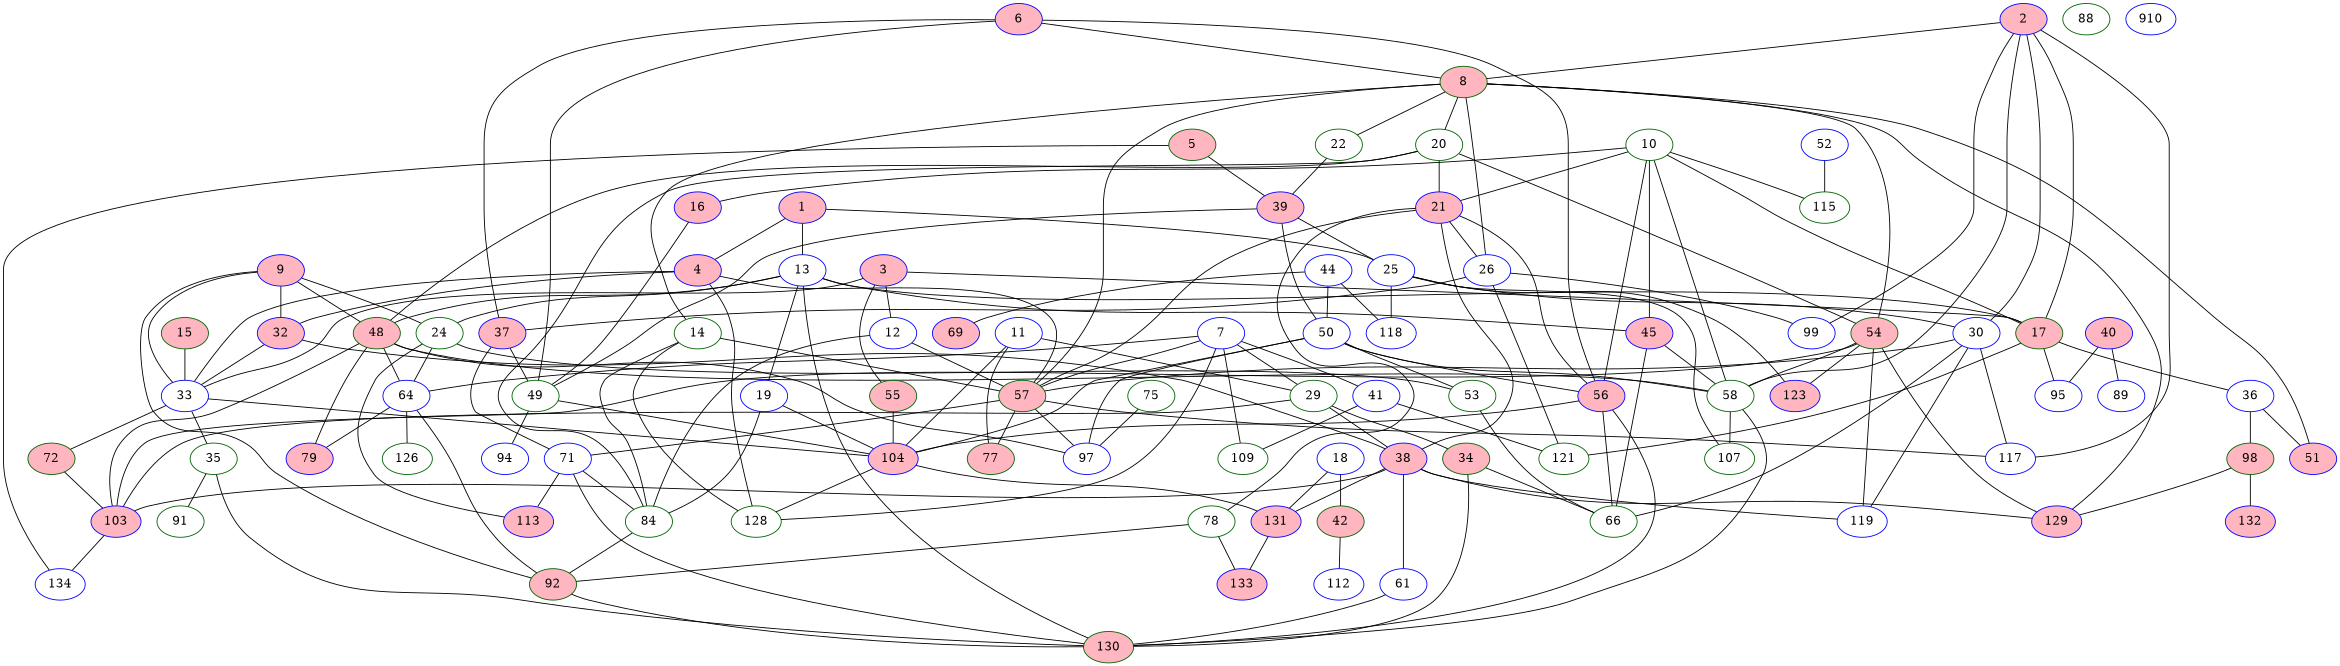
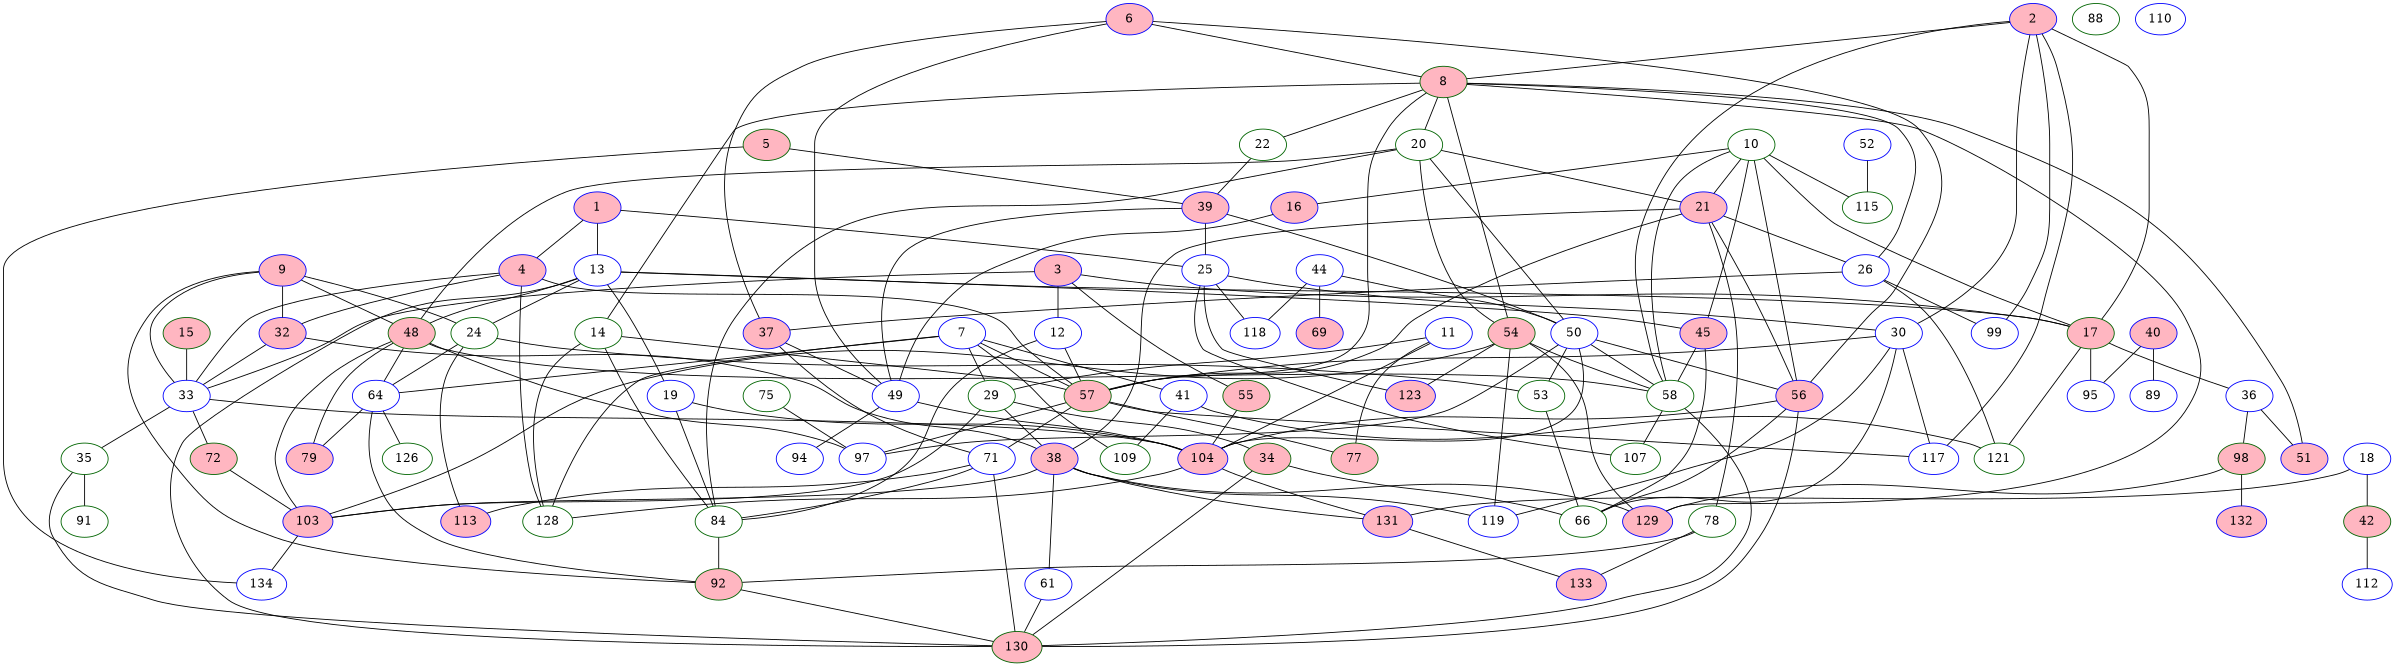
  graph {
    node [color=blue fillcolor=white style=filled]
    1 [fillcolor=lightpink super="+27"]
    4 [fillcolor=lightpink super="+74"]
    13 [super="+23"]
    25 [super="+96"]
    33 [super="+116"]
    32 [fillcolor=lightpink]
    57 [color=darkgreen fillcolor=lightpink super="+83"]
    128 [color=darkgreen]
    17 [color=darkgreen fillcolor=lightpink super="+60"]
    24 [color=darkgreen super="+132"]
    48 [color=darkgreen fillcolor=lightpink super="+73"]
    45 [fillcolor=lightpink]
    19
    130 [color=darkgreen fillcolor=lightpink super="+135"]
    30 [super="+63"]
    107 [color=darkgreen]
    118
    123 [fillcolor=lightpink]
    2 [fillcolor=lightpink super="+68"]
    8 [color=darkgreen fillcolor=lightpink super="+67"]
    58 [color=darkgreen super="+85"]
    99
    117 [super="+127"]
    14 [color=darkgreen]
    20 [color=darkgreen super="+125"]
    22 [color=darkgreen]
    26 [super="+70"]
    51 [fillcolor=lightpink]
    54 [color=darkgreen fillcolor=lightpink super="+65"]
    129 [fillcolor=lightpink]
    36 [super="+90"]
    95
    121 [color=darkgreen]
    66 [color=darkgreen super="+101"]
    119
    3 [fillcolor=lightpink super="+93"]
    12
    55 [color=darkgreen fillcolor=lightpink]
    84 [color=darkgreen super="+114"]
    104 [fillcolor=lightpink super="+106"]
    35 [color=darkgreen]
    72 [color=darkgreen fillcolor=lightpink]
    38 [fillcolor=lightpink super="+87"]
    77 [color=darkgreen fillcolor=lightpink]
    71 [super="+111"]
    97
    39 [fillcolor=lightpink super="+100"]
-   49 [color=darkgreen super="+82"]
+   49 [super="+82"]
    50 [super="+105"]
    5 [color=darkgreen fillcolor=lightpink]
    134
    6 [fillcolor=lightpink super="+31"]
    37 [fillcolor=lightpink super="+43"]
    56 [fillcolor=lightpink super="+81"]
    94
    7 [super="+86"]
    29 [color=darkgreen]
    41 [super="+76"]
    64 [super="+124"]
    109 [color=darkgreen super="+120"]
    34 [color=darkgreen fillcolor=lightpink]
    103 [fillcolor=lightpink super="+108"]
    92 [color=darkgreen fillcolor=lightpink super="+122"]
    79 [fillcolor=lightpink]
    126 [color=darkgreen]
    21 [fillcolor=lightpink super="+62"]
    9 [fillcolor=lightpink super="+28"]
    53 [color=darkgreen]
    113 [fillcolor=lightpink]
    10 [color=darkgreen super="+47"]
    16 [fillcolor=lightpink]
    115 [color=darkgreen]
    78 [color=darkgreen super="+80"]
    11 [super="+59"]
    131 [fillcolor=lightpink]
    15 [color=darkgreen fillcolor=lightpink]
    98 [color=darkgreen fillcolor=lightpink]
    18 [super="+46"]
    42 [color=darkgreen fillcolor=lightpink]
    112
    133 [fillcolor=lightpink]
    61
    91 [color=darkgreen]
    n84 [fillcolor=lightpink label=132]
    40 [fillcolor=lightpink]
    89
    44
    69 [fillcolor=lightpink]
    52
    75 [color=darkgreen]
    88 [color=darkgreen]
-   110 [label=910]
+   110
    1 -- 4
    1 -- 13
    1 -- 25
    4 -- 33
    4 -- 32
    4 -- 57
    4 -- 128
    13 -- 17
    13 -- 24
    13 -- 48
    13 -- 45
    13 -- 19
    13 -- 130
    25 -- 30
    25 -- 107
    25 -- 118
    25 -- 123
    33 -- 104
    33 -- 35
    33 -- 72
    32 -- 33
    32 -- 38
    57 -- 117
    57 -- 77
    57 -- 71
    57 -- 97
    17 -- 36
    17 -- 95
    17 -- 121
    24 -- 64
    24 -- 53
    24 -- 113
    48 -- 58
    48 -- 97
    48 -- 64
    48 -- 103
    48 -- 79
    45 -- 58
    45 -- 66
    19 -- 84
    19 -- 104
    30 -- 57
    30 -- 117
    30 -- 66
    30 -- 119
    2 -- 17
    2 -- 30
    2 -- 8
    2 -- 58
    2 -- 99
    2 -- 117
    8 -- 57
    8 -- 14
    8 -- 20
    8 -- 22
    8 -- 26
    8 -- 51
    8 -- 54
    8 -- 129
    58 -- 130
    58 -- 107
    14 -- 57
    14 -- 128
    14 -- 84
    20 -- 48
    20 -- 54
    20 -- 84
+   20 -- 50
    20 -- 21
    22 -- 39
    26 -- 99
    26 -- 121
    26 -- 37
    54 -- 123
    54 -- 58
    54 -- 129
    54 -- 119
    54 -- 103
    36 -- 51
    36 -- 98
    3 -- 33
    3 -- 17
    3 -- 12
    3 -- 55
    12 -- 57
    12 -- 84
    55 -- 104
    84 -- 92
    104 -- 128
    104 -- 131
    35 -- 130
    35 -- 91
    72 -- 103
    38 -- 129
    38 -- 119
    38 -- 103 [weight=2]
    38 -- 131
    38 -- 61
    71 -- 130
    71 -- 84
    71 -- 113
    39 -- 25
    39 -- 49
    39 -- 50
    49 -- 104
    49 -- 94
    50 -- 58
    50 -- 104
    50 -- 97
    50 -- 56
    50 -- 53
    5 -- 39
    5 -- 134
    6 -- 8
    6 -- 49
    6 -- 37
    6 -- 56
    37 -- 71
    37 -- 49
    56 -- 130
    56 -- 66
    56 -- 104
    7 -- 57
    7 -- 128
    7 -- 29
    7 -- 41
    7 -- 64
    7 -- 109
    29 -- 38
    29 -- 34
    29 -- 103
    41 -- 121
    41 -- 109
    64 -- 92
    64 -- 79
    64 -- 126
    34 -- 130
    34 -- 66
    103 -- 134
    92 -- 130
    21 -- 57
    21 -- 26
    21 -- 38
    21 -- 56
    21 -- 78
    9 -- 33
    9 -- 32
    9 -- 24
    9 -- 48
    9 -- 92
    53 -- 66
    10 -- 17
    10 -- 45
    10 -- 58
    10 -- 56
    10 -- 21
    10 -- 16
    10 -- 115
    16 -- 49
    78 -- 92
    78 -- 133
    11 -- 104
    11 -- 77
    11 -- 29
    131 -- 133
    15 -- 33
    98 -- 129
    98 -- n84
    18 -- 131
    18 -- 42
    42 -- 112
    61 -- 130
    40 -- 95
    40 -- 89
    44 -- 118
    44 -- 50
    44 -- 69
    52 -- 115
    75 -- 97
  }
